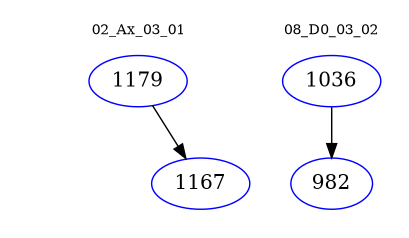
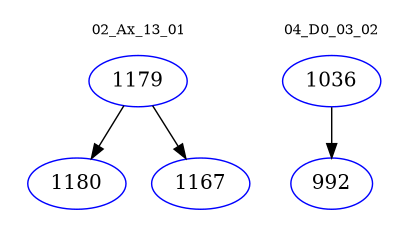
  digraph {
    fontname="DejaVu Serif"
    node [color=blue fontname="DejaVu Serif"]
    edge [color=black fontname="DejaVu Serif"]
    n1 [label=1179]
+   n2 [label=1180]
    n3 [label=1167]
    n4 [label=1036]
-   n5 [label=982]
+   n5 [label=992]
    subgraph cluster_1 {
      color=white
      fontsize=10
-     label="02_Ax_03_01"
+     label="02_Ax_13_01"
      n1
+     n2
      n3
    }
    subgraph cluster_2 {
      color=white
      fontsize=10
-     label="08_D0_03_02"
+     label="04_D0_03_02"
      n4
      n5
    }
+   n1 -> n2
    n1 -> n3
    n4 -> n5
  }
